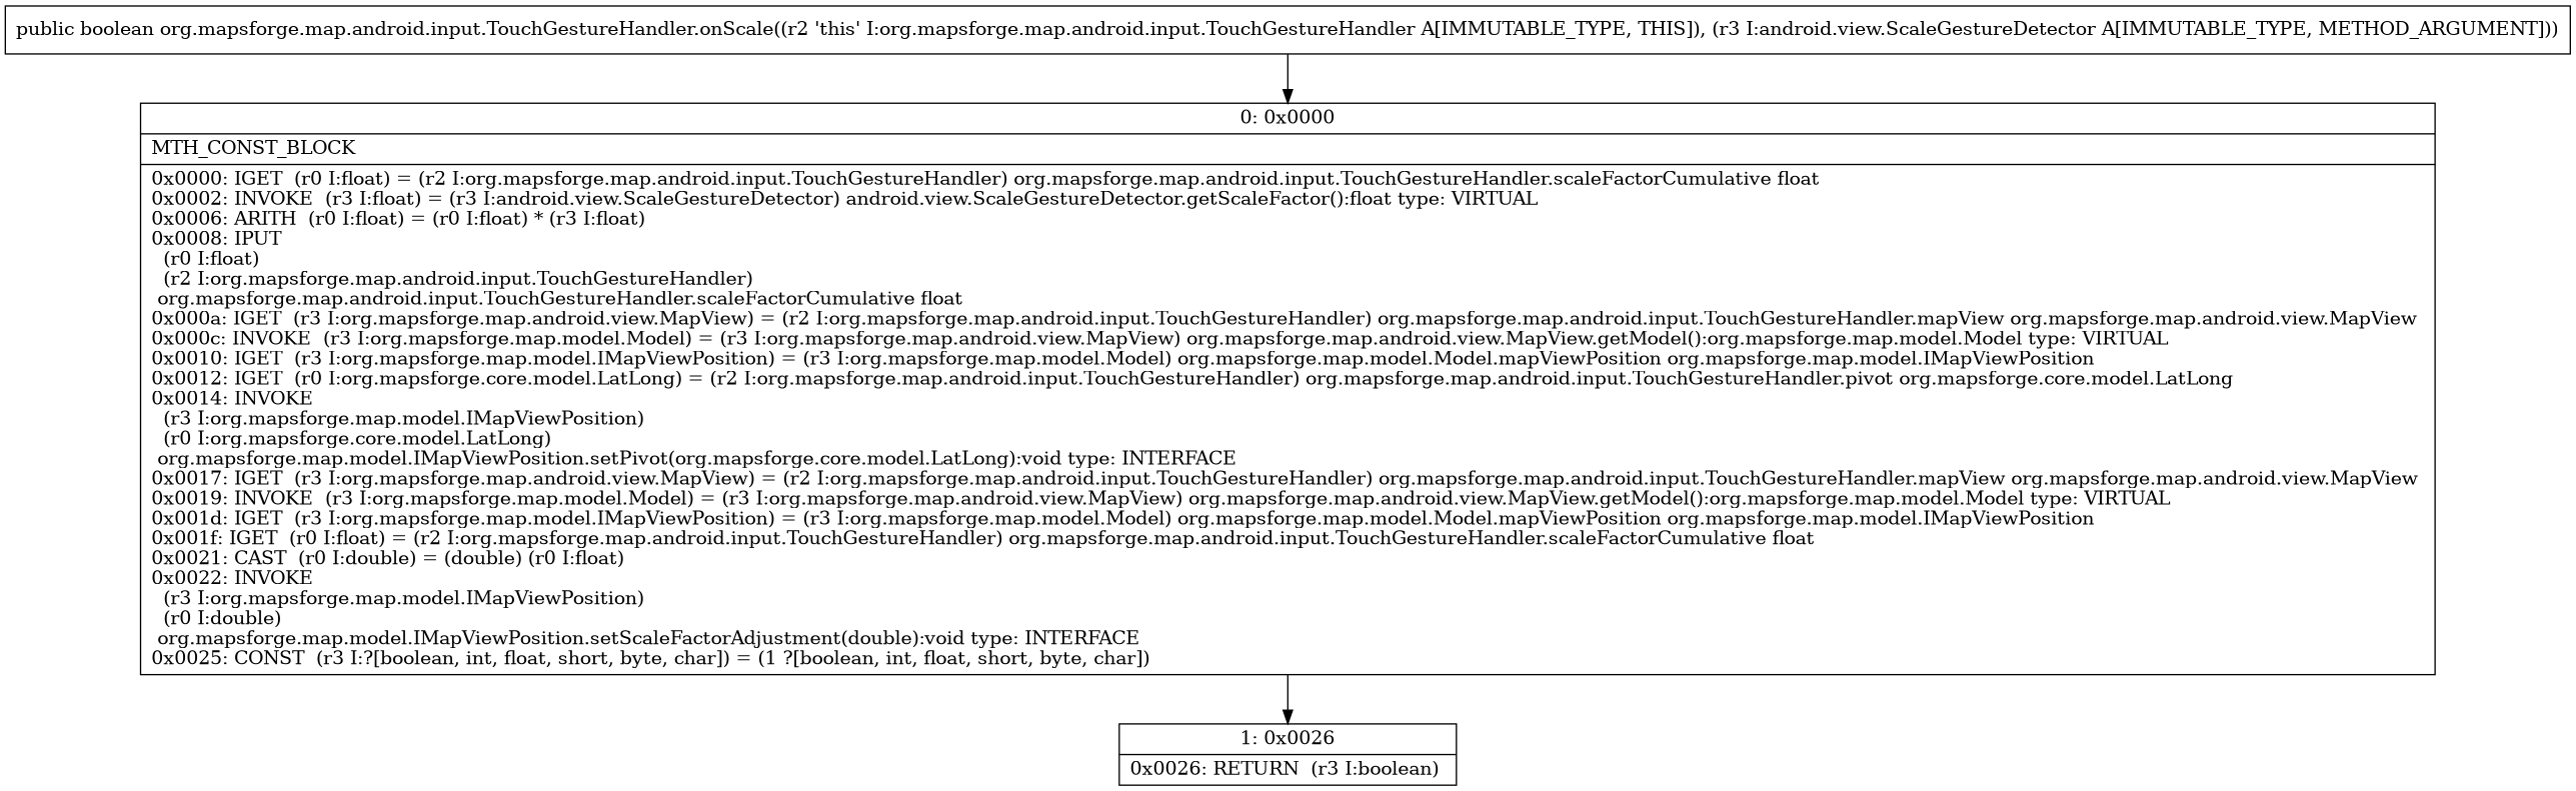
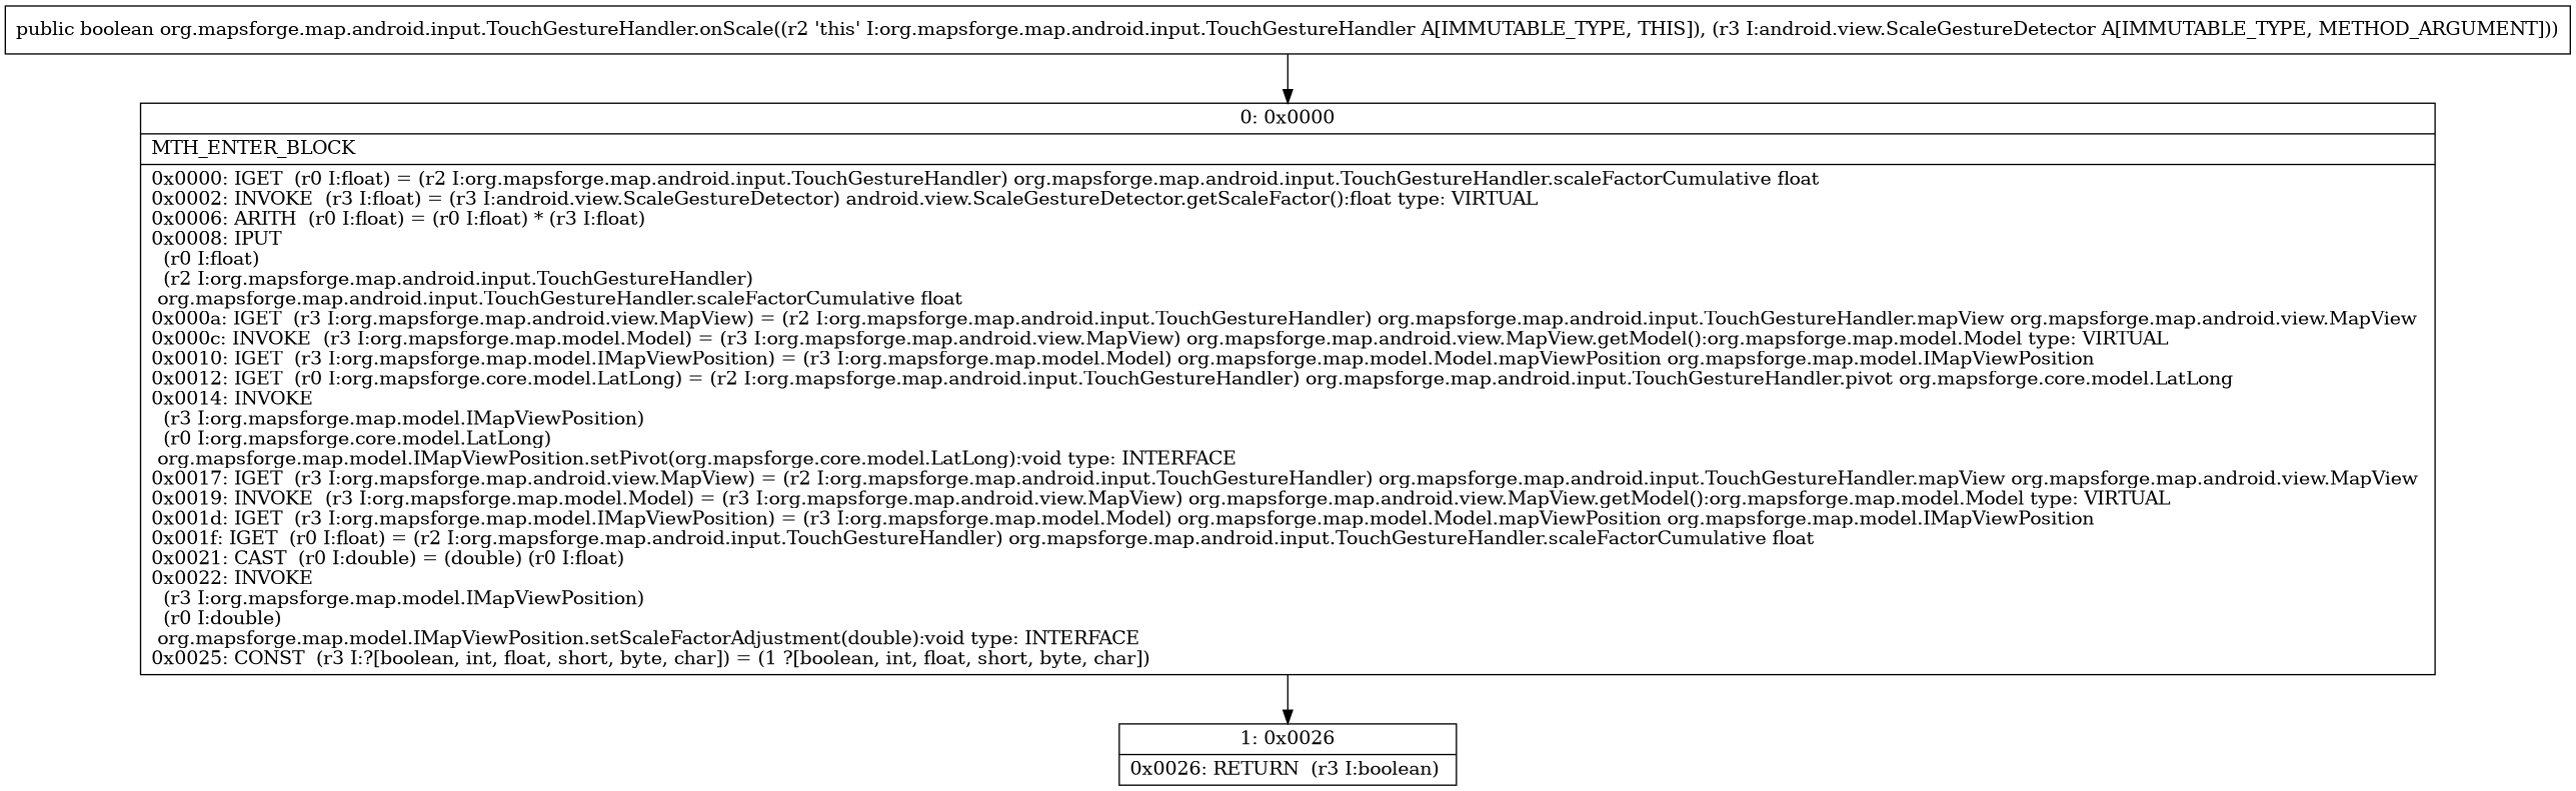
  digraph {
    node [shape=record]
-   n1 [label="{0\:\ 0x0000|MTH_CONST_BLOCK\l|0x0000: IGET  (r0 I:float) = (r2 I:org.mapsforge.map.android.input.TouchGestureHandler) org.mapsforge.map.android.input.TouchGestureHandler.scaleFactorCumulative float \l0x0002: INVOKE  (r3 I:float) = (r3 I:android.view.ScaleGestureDetector) android.view.ScaleGestureDetector.getScaleFactor():float type: VIRTUAL \l0x0006: ARITH  (r0 I:float) = (r0 I:float) * (r3 I:float) \l0x0008: IPUT  \l  (r0 I:float)\l  (r2 I:org.mapsforge.map.android.input.TouchGestureHandler)\l org.mapsforge.map.android.input.TouchGestureHandler.scaleFactorCumulative float \l0x000a: IGET  (r3 I:org.mapsforge.map.android.view.MapView) = (r2 I:org.mapsforge.map.android.input.TouchGestureHandler) org.mapsforge.map.android.input.TouchGestureHandler.mapView org.mapsforge.map.android.view.MapView \l0x000c: INVOKE  (r3 I:org.mapsforge.map.model.Model) = (r3 I:org.mapsforge.map.android.view.MapView) org.mapsforge.map.android.view.MapView.getModel():org.mapsforge.map.model.Model type: VIRTUAL \l0x0010: IGET  (r3 I:org.mapsforge.map.model.IMapViewPosition) = (r3 I:org.mapsforge.map.model.Model) org.mapsforge.map.model.Model.mapViewPosition org.mapsforge.map.model.IMapViewPosition \l0x0012: IGET  (r0 I:org.mapsforge.core.model.LatLong) = (r2 I:org.mapsforge.map.android.input.TouchGestureHandler) org.mapsforge.map.android.input.TouchGestureHandler.pivot org.mapsforge.core.model.LatLong \l0x0014: INVOKE  \l  (r3 I:org.mapsforge.map.model.IMapViewPosition)\l  (r0 I:org.mapsforge.core.model.LatLong)\l org.mapsforge.map.model.IMapViewPosition.setPivot(org.mapsforge.core.model.LatLong):void type: INTERFACE \l0x0017: IGET  (r3 I:org.mapsforge.map.android.view.MapView) = (r2 I:org.mapsforge.map.android.input.TouchGestureHandler) org.mapsforge.map.android.input.TouchGestureHandler.mapView org.mapsforge.map.android.view.MapView \l0x0019: INVOKE  (r3 I:org.mapsforge.map.model.Model) = (r3 I:org.mapsforge.map.android.view.MapView) org.mapsforge.map.android.view.MapView.getModel():org.mapsforge.map.model.Model type: VIRTUAL \l0x001d: IGET  (r3 I:org.mapsforge.map.model.IMapViewPosition) = (r3 I:org.mapsforge.map.model.Model) org.mapsforge.map.model.Model.mapViewPosition org.mapsforge.map.model.IMapViewPosition \l0x001f: IGET  (r0 I:float) = (r2 I:org.mapsforge.map.android.input.TouchGestureHandler) org.mapsforge.map.android.input.TouchGestureHandler.scaleFactorCumulative float \l0x0021: CAST  (r0 I:double) = (double) (r0 I:float) \l0x0022: INVOKE  \l  (r3 I:org.mapsforge.map.model.IMapViewPosition)\l  (r0 I:double)\l org.mapsforge.map.model.IMapViewPosition.setScaleFactorAdjustment(double):void type: INTERFACE \l0x0025: CONST  (r3 I:?[boolean, int, float, short, byte, char]) = (1 ?[boolean, int, float, short, byte, char]) \l}"]
+   n1 [label="{0\:\ 0x0000|MTH_ENTER_BLOCK\l|0x0000: IGET  (r0 I:float) = (r2 I:org.mapsforge.map.android.input.TouchGestureHandler) org.mapsforge.map.android.input.TouchGestureHandler.scaleFactorCumulative float \l0x0002: INVOKE  (r3 I:float) = (r3 I:android.view.ScaleGestureDetector) android.view.ScaleGestureDetector.getScaleFactor():float type: VIRTUAL \l0x0006: ARITH  (r0 I:float) = (r0 I:float) * (r3 I:float) \l0x0008: IPUT  \l  (r0 I:float)\l  (r2 I:org.mapsforge.map.android.input.TouchGestureHandler)\l org.mapsforge.map.android.input.TouchGestureHandler.scaleFactorCumulative float \l0x000a: IGET  (r3 I:org.mapsforge.map.android.view.MapView) = (r2 I:org.mapsforge.map.android.input.TouchGestureHandler) org.mapsforge.map.android.input.TouchGestureHandler.mapView org.mapsforge.map.android.view.MapView \l0x000c: INVOKE  (r3 I:org.mapsforge.map.model.Model) = (r3 I:org.mapsforge.map.android.view.MapView) org.mapsforge.map.android.view.MapView.getModel():org.mapsforge.map.model.Model type: VIRTUAL \l0x0010: IGET  (r3 I:org.mapsforge.map.model.IMapViewPosition) = (r3 I:org.mapsforge.map.model.Model) org.mapsforge.map.model.Model.mapViewPosition org.mapsforge.map.model.IMapViewPosition \l0x0012: IGET  (r0 I:org.mapsforge.core.model.LatLong) = (r2 I:org.mapsforge.map.android.input.TouchGestureHandler) org.mapsforge.map.android.input.TouchGestureHandler.pivot org.mapsforge.core.model.LatLong \l0x0014: INVOKE  \l  (r3 I:org.mapsforge.map.model.IMapViewPosition)\l  (r0 I:org.mapsforge.core.model.LatLong)\l org.mapsforge.map.model.IMapViewPosition.setPivot(org.mapsforge.core.model.LatLong):void type: INTERFACE \l0x0017: IGET  (r3 I:org.mapsforge.map.android.view.MapView) = (r2 I:org.mapsforge.map.android.input.TouchGestureHandler) org.mapsforge.map.android.input.TouchGestureHandler.mapView org.mapsforge.map.android.view.MapView \l0x0019: INVOKE  (r3 I:org.mapsforge.map.model.Model) = (r3 I:org.mapsforge.map.android.view.MapView) org.mapsforge.map.android.view.MapView.getModel():org.mapsforge.map.model.Model type: VIRTUAL \l0x001d: IGET  (r3 I:org.mapsforge.map.model.IMapViewPosition) = (r3 I:org.mapsforge.map.model.Model) org.mapsforge.map.model.Model.mapViewPosition org.mapsforge.map.model.IMapViewPosition \l0x001f: IGET  (r0 I:float) = (r2 I:org.mapsforge.map.android.input.TouchGestureHandler) org.mapsforge.map.android.input.TouchGestureHandler.scaleFactorCumulative float \l0x0021: CAST  (r0 I:double) = (double) (r0 I:float) \l0x0022: INVOKE  \l  (r3 I:org.mapsforge.map.model.IMapViewPosition)\l  (r0 I:double)\l org.mapsforge.map.model.IMapViewPosition.setScaleFactorAdjustment(double):void type: INTERFACE \l0x0025: CONST  (r3 I:?[boolean, int, float, short, byte, char]) = (1 ?[boolean, int, float, short, byte, char]) \l}"]
    n2 [label="{1\:\ 0x0026|0x0026: RETURN  (r3 I:boolean) \l}"]
    n3 [label="{public boolean org.mapsforge.map.android.input.TouchGestureHandler.onScale((r2 'this' I:org.mapsforge.map.android.input.TouchGestureHandler A[IMMUTABLE_TYPE, THIS]), (r3 I:android.view.ScaleGestureDetector A[IMMUTABLE_TYPE, METHOD_ARGUMENT])) }"]
    n1 -> n2
    n3 -> n1
  }
